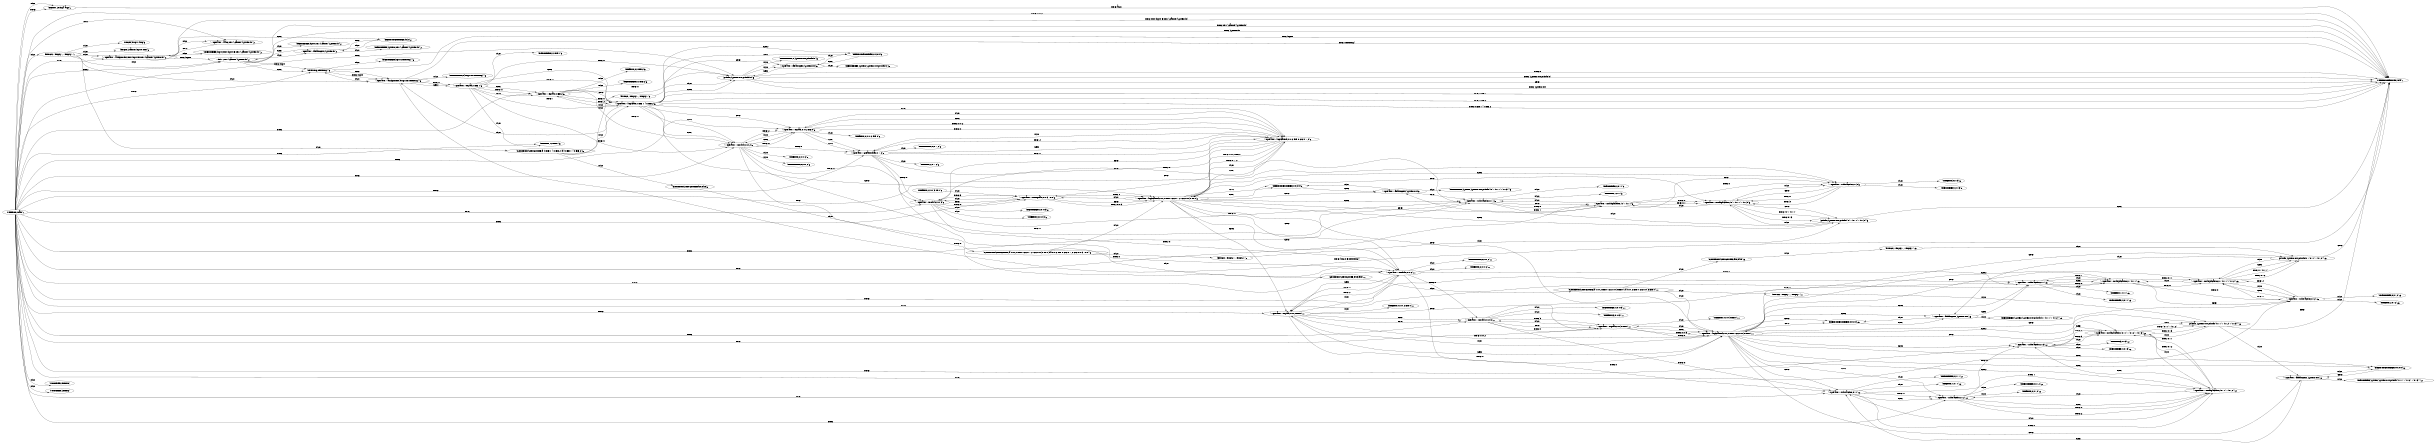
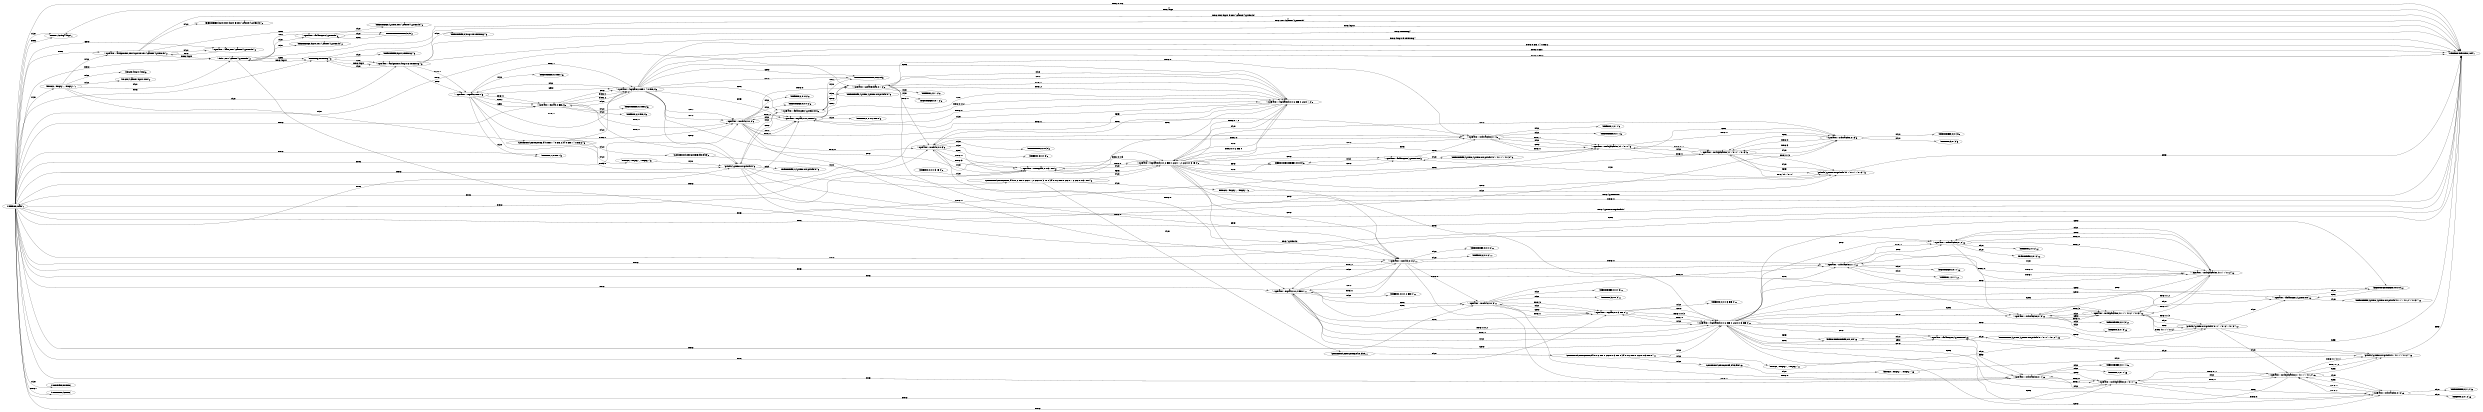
  digraph {
    rankdir=LR
    n1 [label=<(METHOD,main)<SUB>1</SUB>>]
    n2 [label=<(PARAM,String[] args)<SUB>1</SUB>>]
    n3 [label=<(BLOCK,&lt;empty&gt;,&lt;empty&gt;)<SUB>1</SUB>>]
    n4 [label=<(&lt;operator&gt;.assignment,ANY input = new Scanner(System.in))<SUB>2</SUB>>]
    n5 [label=<(&lt;operator&gt;.alloc,new Scanner(System.in))<SUB>2</SUB>>]
    n6 [label=<(&lt;init&gt;,new Scanner(System.in))<SUB>2</SUB>>]
    n7 [label=<(nextLong,nextLong())<SUB>3</SUB>>]
    n8 [label=<(&lt;operator&gt;.equals,x == 2)<SUB>5</SUB>>]
    n9 [label=<(println,System.out.println(x))<SUB>5</SUB>>]
    n10 [label=<(&lt;operator&gt;.equals,x % 2 == 0)<SUB>8</SUB>>]
    n11 [label=<(&lt;operator&gt;.modulo,x % 2)<SUB>8</SUB>>]
    n12 [label=<(&lt;operator&gt;.greaterThan,x &gt; 2)<SUB>8</SUB>>]
    n13 [label=<(&lt;operator&gt;.notEquals,x % 3 != 0)<SUB>8</SUB>>]
    n14 [label=<(&lt;operator&gt;.modulo,x % 3)<SUB>8</SUB>>]
    n15 [label=<(&lt;operator&gt;.multiplication,(x) * (x - 1))<SUB>9</SUB>>]
    n16 [label=<(&lt;operator&gt;.subtraction,x - 1)<SUB>9</SUB>>]
    n17 [label=<(&lt;operator&gt;.subtraction,x - 3)<SUB>9</SUB>>]
    n18 [label=<(&lt;operator&gt;.equals,x % 2 == 0)<SUB>11</SUB>>]
    n19 [label=<(&lt;operator&gt;.modulo,x % 2)<SUB>11</SUB>>]
    n20 [label=<(&lt;operator&gt;.equals,x % 3 == 0)<SUB>11</SUB>>]
    n21 [label=<(&lt;operator&gt;.modulo,x % 3)<SUB>11</SUB>>]
    n22 [label=<(&lt;operator&gt;.subtraction,x - 1)<SUB>12</SUB>>]
    n23 [label=<(&lt;operator&gt;.subtraction,x - 2)<SUB>12</SUB>>]
    n24 [label=<(&lt;operator&gt;.subtraction,x - 3)<SUB>12</SUB>>]
    n25 [label=<(&lt;operator&gt;.multiplication,x * (x - 1))<SUB>15</SUB>>]
    n26 [label=<(&lt;operator&gt;.subtraction,x - 1)<SUB>15</SUB>>]
    n27 [label=<(&lt;operator&gt;.subtraction,x - 2)<SUB>15</SUB>>]
    n28 [label=<(MODIFIER,PUBLIC)>]
    n29 [label=<(MODIFIER,STATIC)>]
    n30 [label=<(METHOD_RETURN,void)<SUB>1</SUB>>]
    n31 [label=<(LITERAL,1,x == 1)<SUB>5</SUB>>]
    n32 [label=<(LOCAL,Scanner input: ANY)<SUB>2</SUB>>]
    n33 [label=<(LOCAL,long x: long)<SUB>3</SUB>>]
    n34 [label=<(&lt;operator&gt;.assignment,long x = nextLong())<SUB>3</SUB>>]
    n35 [label=<(CONTROL_STRUCTURE,if (x == 1 || x == 2),if (x == 1 || x == 2))<SUB>5</SUB>>]
    n36 [label=<(IDENTIFIER,input,ANY input = new Scanner(System.in))<SUB>2</SUB>>]
    n37 [label=<(FIELD_IDENTIFIER,in,in)<SUB>2</SUB>>]
    n38 [label=<(IDENTIFIER,input,new Scanner(System.in))<SUB>2</SUB>>]
    n39 [label=<(&lt;operator&gt;.fieldAccess,System.in)<SUB>2</SUB>>]
    n40 [label=<(IDENTIFIER,input,nextLong())<SUB>3</SUB>>]
    n41 [label=<(&lt;operator&gt;.equals,x == 1)<SUB>5</SUB>>]
    n42 [label=<(&lt;operator&gt;.logicalOr,x == 1 || x == 2)<SUB>5</SUB>>]
    n43 [label=<(IDENTIFIER,x,x == 1)<SUB>5</SUB>>]
    n44 [label=<(IDENTIFIER,x,x == 2)<SUB>5</SUB>>]
    n45 [label=<(LITERAL,2,x == 2)<SUB>5</SUB>>]
    n46 [label=<(&lt;operator&gt;.fieldAccess,System.out)<SUB>5</SUB>>]
    n47 [label=<(IDENTIFIER,x,System.out.println(x))<SUB>5</SUB>>]
    n48 [label=<(&lt;operator&gt;.logicalAnd,x % 2 == 0 &amp;&amp; x &gt; 2)<SUB>8</SUB>>]
    n49 [label=<(LITERAL,0,x % 2 == 0)<SUB>8</SUB>>]
    n50 [label=<(IDENTIFIER,x,x % 2)<SUB>8</SUB>>]
    n51 [label=<(LITERAL,2,x % 2)<SUB>8</SUB>>]
    n52 [label=<(IDENTIFIER,x,x &gt; 2)<SUB>8</SUB>>]
    n53 [label=<(LITERAL,2,x &gt; 2)<SUB>8</SUB>>]
    n54 [label=<(&lt;operator&gt;.logicalAnd,x % 2 == 0 &amp;&amp; x &gt; 2 &amp;&amp; x % 3 != 0)<SUB>8</SUB>>]
    n55 [label=<(IDENTIFIER,x,x % 3)<SUB>8</SUB>>]
    n56 [label=<(LITERAL,3,x % 3)<SUB>8</SUB>>]
    n57 [label=<(&lt;operator&gt;.multiplication,(x) * (x - 1) * (x - 3))<SUB>9</SUB>>]
    n58 [label=<(IDENTIFIER,x,x - 1)<SUB>9</SUB>>]
    n59 [label=<(LITERAL,1,x - 1)<SUB>9</SUB>>]
    n60 [label=<(IDENTIFIER,x,x - 3)<SUB>9</SUB>>]
    n61 [label=<(LITERAL,3,x - 3)<SUB>9</SUB>>]
    n62 [label=<(&lt;operator&gt;.logicalAnd,x % 2 == 0 &amp;&amp; x % 3 == 0)<SUB>11</SUB>>]
    n63 [label=<(LITERAL,0,x % 2 == 0)<SUB>11</SUB>>]
    n64 [label=<(IDENTIFIER,x,x % 2)<SUB>11</SUB>>]
    n65 [label=<(LITERAL,2,x % 2)<SUB>11</SUB>>]
    n66 [label=<(LITERAL,0,x % 3 == 0)<SUB>11</SUB>>]
    n67 [label=<(IDENTIFIER,x,x % 3)<SUB>11</SUB>>]
    n68 [label=<(LITERAL,3,x % 3)<SUB>11</SUB>>]
    n69 [label=<(&lt;operator&gt;.multiplication,(x - 1) * (x - 2))<SUB>12</SUB>>]
    n70 [label=<(IDENTIFIER,x,x - 1)<SUB>12</SUB>>]
    n71 [label=<(LITERAL,1,x - 1)<SUB>12</SUB>>]
    n72 [label=<(IDENTIFIER,x,x - 2)<SUB>12</SUB>>]
    n73 [label=<(LITERAL,2,x - 2)<SUB>12</SUB>>]
    n74 [label=<(&lt;operator&gt;.multiplication,(x - 1) * (x - 2) * (x - 3))<SUB>12</SUB>>]
    n75 [label=<(IDENTIFIER,x,x - 3)<SUB>12</SUB>>]
    n76 [label=<(LITERAL,3,x - 3)<SUB>12</SUB>>]
    n77 [label=<(&lt;operator&gt;.multiplication,x * (x - 1) * (x - 2))<SUB>15</SUB>>]
    n78 [label=<(IDENTIFIER,x,x - 1)<SUB>15</SUB>>]
    n79 [label=<(LITERAL,1,x - 1)<SUB>15</SUB>>]
    n80 [label=<(IDENTIFIER,x,x - 2)<SUB>15</SUB>>]
    n81 [label=<(LITERAL,2,x - 2)<SUB>15</SUB>>]
    n82 [label=<(IDENTIFIER,x,long x = nextLong())<SUB>3</SUB>>]
    n83 [label=<(BLOCK,&lt;empty&gt;,&lt;empty&gt;)<SUB>5</SUB>>]
    n84 [label=<(CONTROL_STRUCTURE,else,else)<SUB>8</SUB>>]
    n85 [label=<(IDENTIFIER,System,new Scanner(System.in))<SUB>2</SUB>>]
    n86 [label=<(FIELD_IDENTIFIER,out,out)<SUB>5</SUB>>]
    n87 [label=<(CONTROL_STRUCTURE,if (x % 2 == 0 &amp;&amp; x &gt; 2 &amp;&amp; x % 3 != 0),if (x % 2 == 0 &amp;&amp; x &gt; 2 &amp;&amp; x % 3 != 0))<SUB>8</SUB>>]
    n88 [label=<(IDENTIFIER,System,System.out.println(x))<SUB>5</SUB>>]
    n89 [label=<(println,System.out.println((x) * (x - 1) * (x - 3)))<SUB>9</SUB>>]
    n90 [label=<(&lt;operator&gt;.fieldAccess,System.out)<SUB>9</SUB>>]
    n91 [label=<(FIELD_IDENTIFIER,out,out)<SUB>9</SUB>>]
    n92 [label=<(BLOCK,&lt;empty&gt;,&lt;empty&gt;)<SUB>8</SUB>>]
    n93 [label=<(CONTROL_STRUCTURE,else,else)<SUB>11</SUB>>]
    n94 [label=<(CONTROL_STRUCTURE,if (x % 2 == 0 &amp;&amp; x % 3 == 0),if (x % 2 == 0 &amp;&amp; x % 3 == 0))<SUB>11</SUB>>]
    n95 [label=<(IDENTIFIER,System,System.out.println((x) * (x - 1) * (x - 3)))<SUB>9</SUB>>]
    n96 [label=<(println,System.out.println((x - 1) * (x - 2) * (x - 3)))<SUB>12</SUB>>]
    n97 [label=<(&lt;operator&gt;.fieldAccess,System.out)<SUB>12</SUB>>]
    n98 [label=<(FIELD_IDENTIFIER,out,out)<SUB>12</SUB>>]
    n99 [label=<(println,System.out.println(x * (x - 1) * (x - 2)))<SUB>15</SUB>>]
    n100 [label=<(&lt;operator&gt;.fieldAccess,System.out)<SUB>15</SUB>>]
    n101 [label=<(FIELD_IDENTIFIER,out,out)<SUB>15</SUB>>]
    n102 [label=<(LITERAL,0,x % 3 != 0)<SUB>8</SUB>>]
    n103 [label=<(BLOCK,&lt;empty&gt;,&lt;empty&gt;)<SUB>11</SUB>>]
    n104 [label=<(CONTROL_STRUCTURE,else,else)<SUB>15</SUB>>]
    n105 [label=<(BLOCK,&lt;empty&gt;,&lt;empty&gt;)<SUB>15</SUB>>]
    n106 [label=<(IDENTIFIER,System,System.out.println((x - 1) * (x - 2) * (x - 3)))<SUB>12</SUB>>]
    n107 [label=<(IDENTIFIER,System,System.out.println(x * (x - 1) * (x - 2)))<SUB>15</SUB>>]
    n1 -> n2 [label="AST: "]
    n1 -> n2 [label="DDG: "]
    n1 -> n3 [label="AST: "]
    n1 -> n4 [label="DDG: "]
    n1 -> n5 [label="CFG: "]
    n1 -> n6 [label="DDG: "]
    n1 -> n7 [label="DDG: "]
    n1 -> n8 [label="DDG: "]
    n1 -> n9 [label="DDG: "]
    n1 -> n10 [label="DDG: "]
    n1 -> n11 [label="DDG: "]
    n1 -> n12 [label="DDG: "]
    n1 -> n13 [label="DDG: "]
    n1 -> n14 [label="DDG: "]
    n1 -> n15 [label="DDG: "]
    n1 -> n16 [label="DDG: "]
    n1 -> n17 [label="DDG: "]
    n1 -> n18 [label="DDG: "]
    n1 -> n19 [label="DDG: "]
    n1 -> n20 [label="DDG: "]
    n1 -> n21 [label="DDG: "]
    n1 -> n22 [label="DDG: "]
    n1 -> n23 [label="DDG: "]
    n1 -> n24 [label="DDG: "]
    n1 -> n25 [label="DDG: "]
    n1 -> n26 [label="DDG: "]
    n1 -> n27 [label="DDG: "]
    n1 -> n28 [label="AST: "]
-   n1 -> n29 [label="AST: "]
+   n1 -> n29 [label="DDG: 1"]
    n1 -> n30 [label="DDG: x % 2"]
    n1 -> n31 [label="DDG: "]
    n2 -> n30 [label="DDG: args"]
    n3 -> n4 [label="AST: "]
    n3 -> n6 [label="AST: "]
    n3 -> n32 [label="AST: "]
    n3 -> n33 [label="AST: "]
    n3 -> n34 [label="AST: "]
    n3 -> n35 [label="AST: "]
    n4 -> n5 [label="AST: "]
    n4 -> n6 [label="DDG: input"]
    n4 -> n30 [label="DDG: ANY input = new Scanner(System.in)"]
    n4 -> n36 [label="AST: "]
    n4 -> n37 [label="CFG: "]
    n5 -> n4 [label="CFG: "]
    n6 -> n7 [label="CFG: "]
    n6 -> n7 [label="DDG: input"]
    n6 -> n30 [label="DDG: System.in"]
    n6 -> n30 [label="DDG: new Scanner(System.in)"]
    n6 -> n38 [label="AST: "]
    n6 -> n39 [label="AST: "]
    n7 -> n30 [label="DDG: input"]
    n7 -> n34 [label="CFG: "]
    n7 -> n34 [label="DDG: input"]
    n7 -> n40 [label="AST: "]
    n8 -> n9 [label="DDG: x"]
    n8 -> n11 [label="DDG: x"]
    n8 -> n42 [label="CFG: "]
    n8 -> n42 [label="DDG: x"]
    n8 -> n42 [label="DDG: 2"]
    n8 -> n44 [label="AST: "]
    n8 -> n45 [label="AST: "]
    n9 -> n30 [label="CFG: "]
    n9 -> n30 [label="DDG: System.out"]
    n9 -> n30 [label="DDG: x"]
    n9 -> n30 [label="DDG: System.out.println(x)"]
    n9 -> n46 [label="AST: "]
    n9 -> n47 [label="AST: "]
    n10 -> n11 [label="AST: "]
    n10 -> n12 [label="CFG: "]
    n10 -> n12 [label="CDG: "]
    n10 -> n48 [label="CFG: "]
    n10 -> n48 [label="DDG: x % 2"]
    n10 -> n48 [label="DDG: 0"]
    n10 -> n49 [label="AST: "]
    n11 -> n10 [label="CFG: "]
    n11 -> n10 [label="DDG: x"]
    n11 -> n10 [label="DDG: 2"]
    n11 -> n12 [label="DDG: x"]
    n11 -> n14 [label="DDG: x"]
    n11 -> n16 [label="DDG: x"]
    n11 -> n19 [label="DDG: x"]
    n11 -> n50 [label="AST: "]
    n11 -> n51 [label="AST: "]
    n12 -> n14 [label="DDG: x"]
    n12 -> n16 [label="DDG: x"]
    n12 -> n19 [label="DDG: x"]
    n12 -> n48 [label="CFG: "]
    n12 -> n48 [label="DDG: x"]
    n12 -> n48 [label="DDG: 2"]
    n12 -> n52 [label="AST: "]
    n12 -> n53 [label="AST: "]
    n13 -> n14 [label="AST: "]
    n13 -> n54 [label="CFG: "]
    n13 -> n54 [label="DDG: x % 3"]
    n13 -> n54 [label="DDG: 0"]
    n14 -> n13 [label="CFG: "]
    n14 -> n13 [label="DDG: x"]
    n14 -> n13 [label="DDG: 3"]
    n14 -> n16 [label="DDG: x"]
    n14 -> n19 [label="DDG: x"]
    n14 -> n55 [label="AST: "]
    n14 -> n56 [label="AST: "]
    n15 -> n16 [label="AST: "]
    n15 -> n17 [label="CFG: "]
    n15 -> n17 [label="DDG: x"]
    n15 -> n57 [label="DDG: x"]
    n15 -> n57 [label="DDG: x - 1"]
    n16 -> n15 [label="CFG: "]
    n16 -> n15 [label="DDG: x"]
    n16 -> n15 [label="DDG: 1"]
    n16 -> n58 [label="AST: "]
    n16 -> n59 [label="AST: "]
    n17 -> n57 [label="CFG: "]
    n17 -> n57 [label="DDG: x"]
    n17 -> n57 [label="DDG: 3"]
    n17 -> n60 [label="AST: "]
    n17 -> n61 [label="AST: "]
    n18 -> n19 [label="AST: "]
    n18 -> n20 [label="CDG: "]
    n18 -> n21 [label="CFG: "]
    n18 -> n21 [label="CDG: "]
    n18 -> n62 [label="CFG: "]
    n18 -> n62 [label="DDG: x % 2"]
    n18 -> n62 [label="DDG: 0"]
    n18 -> n63 [label="AST: "]
    n19 -> n18 [label="CFG: "]
    n19 -> n18 [label="DDG: x"]
    n19 -> n18 [label="DDG: 2"]
    n19 -> n21 [label="DDG: x"]
    n19 -> n22 [label="DDG: x"]
    n19 -> n26 [label="DDG: x"]
    n19 -> n64 [label="AST: "]
    n19 -> n65 [label="AST: "]
    n20 -> n21 [label="AST: "]
    n20 -> n62 [label="CFG: "]
    n20 -> n62 [label="DDG: x % 3"]
    n20 -> n62 [label="DDG: 0"]
    n20 -> n66 [label="AST: "]
    n21 -> n20 [label="CFG: "]
    n21 -> n20 [label="DDG: x"]
    n21 -> n20 [label="DDG: 3"]
    n21 -> n22 [label="DDG: x"]
    n21 -> n26 [label="DDG: x"]
    n21 -> n67 [label="AST: "]
    n21 -> n68 [label="AST: "]
    n22 -> n23 [label="CFG: "]
    n22 -> n23 [label="DDG: x"]
    n22 -> n69 [label="DDG: x"]
    n22 -> n69 [label="DDG: 1"]
    n22 -> n70 [label="AST: "]
    n22 -> n71 [label="AST: "]
    n23 -> n24 [label="DDG: x"]
    n23 -> n69 [label="CFG: "]
    n23 -> n69 [label="DDG: x"]
    n23 -> n69 [label="DDG: 2"]
    n23 -> n72 [label="AST: "]
    n23 -> n73 [label="AST: "]
    n24 -> n74 [label="CFG: "]
    n24 -> n74 [label="DDG: x"]
    n24 -> n74 [label="DDG: 3"]
    n24 -> n75 [label="AST: "]
    n24 -> n76 [label="AST: "]
    n25 -> n26 [label="AST: "]
    n25 -> n27 [label="CFG: "]
    n25 -> n27 [label="DDG: x"]
    n25 -> n77 [label="DDG: x"]
    n25 -> n77 [label="DDG: x - 1"]
    n26 -> n25 [label="CFG: "]
    n26 -> n25 [label="DDG: x"]
    n26 -> n25 [label="DDG: 1"]
    n26 -> n78 [label="AST: "]
    n26 -> n79 [label="AST: "]
    n27 -> n77 [label="CFG: "]
    n27 -> n77 [label="DDG: x"]
    n27 -> n77 [label="DDG: 2"]
    n27 -> n80 [label="AST: "]
    n27 -> n81 [label="AST: "]
    n34 -> n7 [label="AST: "]
    n34 -> n30 [label="DDG: nextLong()"]
    n34 -> n30 [label="DDG: long x = nextLong()"]
    n34 -> n41 [label="CFG: "]
    n34 -> n41 [label="DDG: x"]
    n34 -> n82 [label="AST: "]
    n35 -> n42 [label="AST: "]
    n35 -> n83 [label="AST: "]
    n35 -> n84 [label="AST: "]
    n37 -> n39 [label="CFG: "]
    n39 -> n6 [label="CFG: "]
    n39 -> n37 [label="AST: "]
    n39 -> n85 [label="AST: "]
    n41 -> n8 [label="CFG: "]
    n41 -> n8 [label="DDG: x"]
    n41 -> n8 [label="CDG: "]
    n41 -> n9 [label="DDG: x"]
    n41 -> n11 [label="DDG: x"]
    n41 -> n31 [label="AST: "]
    n41 -> n42 [label="CFG: "]
    n41 -> n42 [label="DDG: x"]
    n41 -> n42 [label="DDG: 1"]
    n41 -> n43 [label="AST: "]
    n42 -> n8 [label="AST: "]
    n42 -> n9 [label="CDG: "]
    n42 -> n10 [label="CDG: "]
    n42 -> n11 [label="CFG: "]
    n42 -> n11 [label="CDG: "]
    n42 -> n30 [label="DDG: x == 1"]
    n42 -> n30 [label="DDG: x == 2"]
    n42 -> n30 [label="DDG: x == 1 || x == 2"]
-   n42 -> n34 [label="AST: "]
+   n42 -> n41 [label="AST: "]
    n42 -> n46 [label="CDG: "]
    n42 -> n48 [label="CDG: "]
    n42 -> n54 [label="CDG: "]
    n42 -> n86 [label="CFG: "]
    n42 -> n86 [label="CDG: "]
    n46 -> n9 [label="CFG: "]
    n46 -> n86 [label="AST: "]
    n46 -> n88 [label="AST: "]
    n48 -> n10 [label="AST: "]
    n48 -> n12 [label="AST: "]
    n48 -> n13 [label="CDG: "]
    n48 -> n14 [label="CFG: "]
    n48 -> n14 [label="CDG: "]
    n48 -> n54 [label="CFG: "]
    n48 -> n54 [label="DDG: x % 2 == 0"]
    n48 -> n54 [label="DDG: x &gt; 2"]
    n54 -> n13 [label="AST: "]
    n54 -> n15 [label="CDG: "]
    n54 -> n16 [label="CDG: "]
    n54 -> n17 [label="CDG: "]
    n54 -> n18 [label="CDG: "]
    n54 -> n19 [label="CFG: "]
    n54 -> n19 [label="CDG: "]
    n54 -> n48 [label="AST: "]
    n54 -> n57 [label="CDG: "]
    n54 -> n62 [label="CDG: "]
    n54 -> n89 [label="CDG: "]
    n54 -> n90 [label="CDG: "]
    n54 -> n91 [label="CFG: "]
    n54 -> n91 [label="CDG: "]
    n57 -> n15 [label="AST: "]
    n57 -> n17 [label="AST: "]
    n57 -> n89 [label="CFG: "]
    n57 -> n89 [label="DDG: (x) * (x - 1)"]
    n57 -> n89 [label="DDG: x - 3"]
    n62 -> n18 [label="AST: "]
    n62 -> n20 [label="AST: "]
    n62 -> n22 [label="CDG: "]
    n62 -> n23 [label="CDG: "]
    n62 -> n24 [label="CDG: "]
    n62 -> n25 [label="CDG: "]
    n62 -> n26 [label="CDG: "]
    n62 -> n27 [label="CDG: "]
    n62 -> n69 [label="CDG: "]
    n62 -> n74 [label="CDG: "]
    n62 -> n96 [label="CDG: "]
    n62 -> n97 [label="CDG: "]
    n62 -> n98 [label="CFG: "]
    n62 -> n98 [label="CDG: "]
    n62 -> n99 [label="CDG: "]
    n62 -> n100 [label="CDG: "]
    n62 -> n101 [label="CFG: "]
    n62 -> n101 [label="CDG: "]
    n69 -> n22 [label="AST: "]
    n69 -> n23 [label="AST: "]
    n69 -> n24 [label="CFG: "]
    n69 -> n74 [label="DDG: x - 1"]
    n69 -> n74 [label="DDG: x - 2"]
    n74 -> n24 [label="AST: "]
    n74 -> n69 [label="AST: "]
    n74 -> n96 [label="CFG: "]
    n74 -> n96 [label="DDG: (x - 1) * (x - 2)"]
    n74 -> n96 [label="DDG: x - 3"]
    n77 -> n25 [label="AST: "]
    n77 -> n27 [label="AST: "]
    n77 -> n62 [label="CDG: "]
    n77 -> n99 [label="CFG: "]
    n77 -> n99 [label="DDG: x * (x - 1)"]
    n77 -> n99 [label="DDG: x - 2"]
    n83 -> n9 [label="AST: "]
    n84 -> n87 [label="AST: "]
    n86 -> n46 [label="CFG: "]
    n87 -> n54 [label="AST: "]
    n87 -> n92 [label="AST: "]
    n87 -> n93 [label="AST: "]
    n89 -> n30 [label="CFG: "]
    n89 -> n57 [label="AST: "]
    n89 -> n90 [label="AST: "]
    n90 -> n16 [label="CFG: "]
    n90 -> n91 [label="AST: "]
    n90 -> n95 [label="AST: "]
    n91 -> n90 [label="CFG: "]
    n92 -> n89 [label="AST: "]
    n93 -> n94 [label="AST: "]
    n94 -> n62 [label="AST: "]
    n94 -> n103 [label="AST: "]
    n94 -> n104 [label="AST: "]
    n96 -> n30 [label="CFG: "]
    n96 -> n74 [label="AST: "]
    n96 -> n97 [label="AST: "]
    n97 -> n22 [label="CFG: "]
    n97 -> n98 [label="AST: "]
    n97 -> n106 [label="AST: "]
    n98 -> n97 [label="CFG: "]
    n99 -> n30 [label="CFG: "]
-   n99 -> n77 [label="AST: "]
+   n96 -> n77 [label="AST: "]
    n99 -> n100 [label="AST: "]
    n100 -> n26 [label="CFG: "]
    n100 -> n101 [label="AST: "]
    n100 -> n107 [label="AST: "]
    n101 -> n100 [label="CFG: "]
    n102 -> n13 [label="AST: "]
    n103 -> n96 [label="AST: "]
    n104 -> n105 [label="AST: "]
    n105 -> n99 [label="AST: "]
  }
